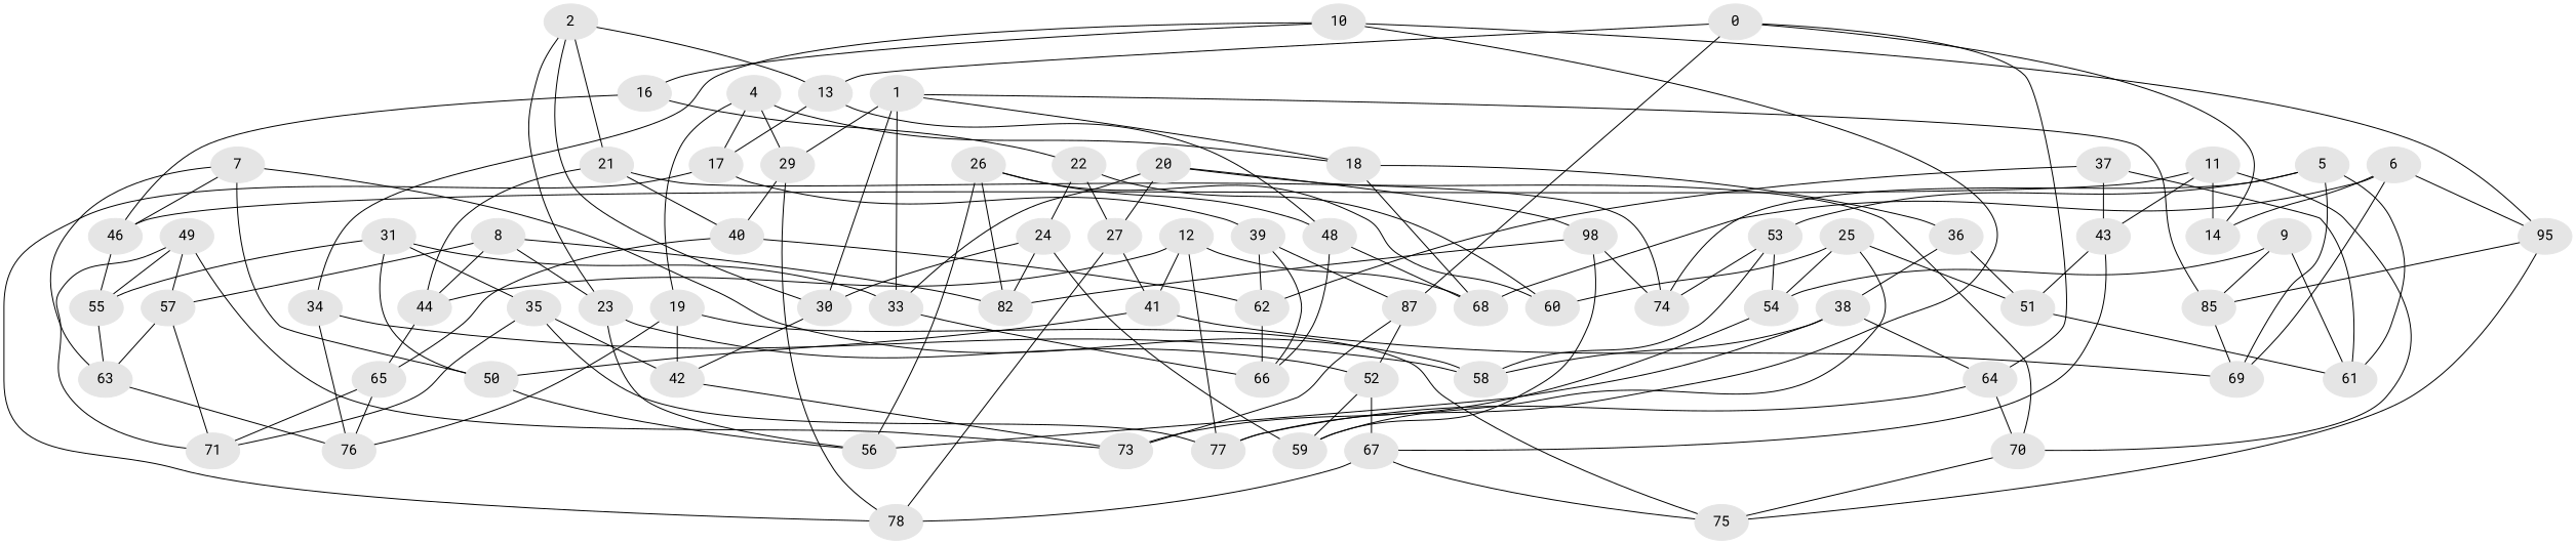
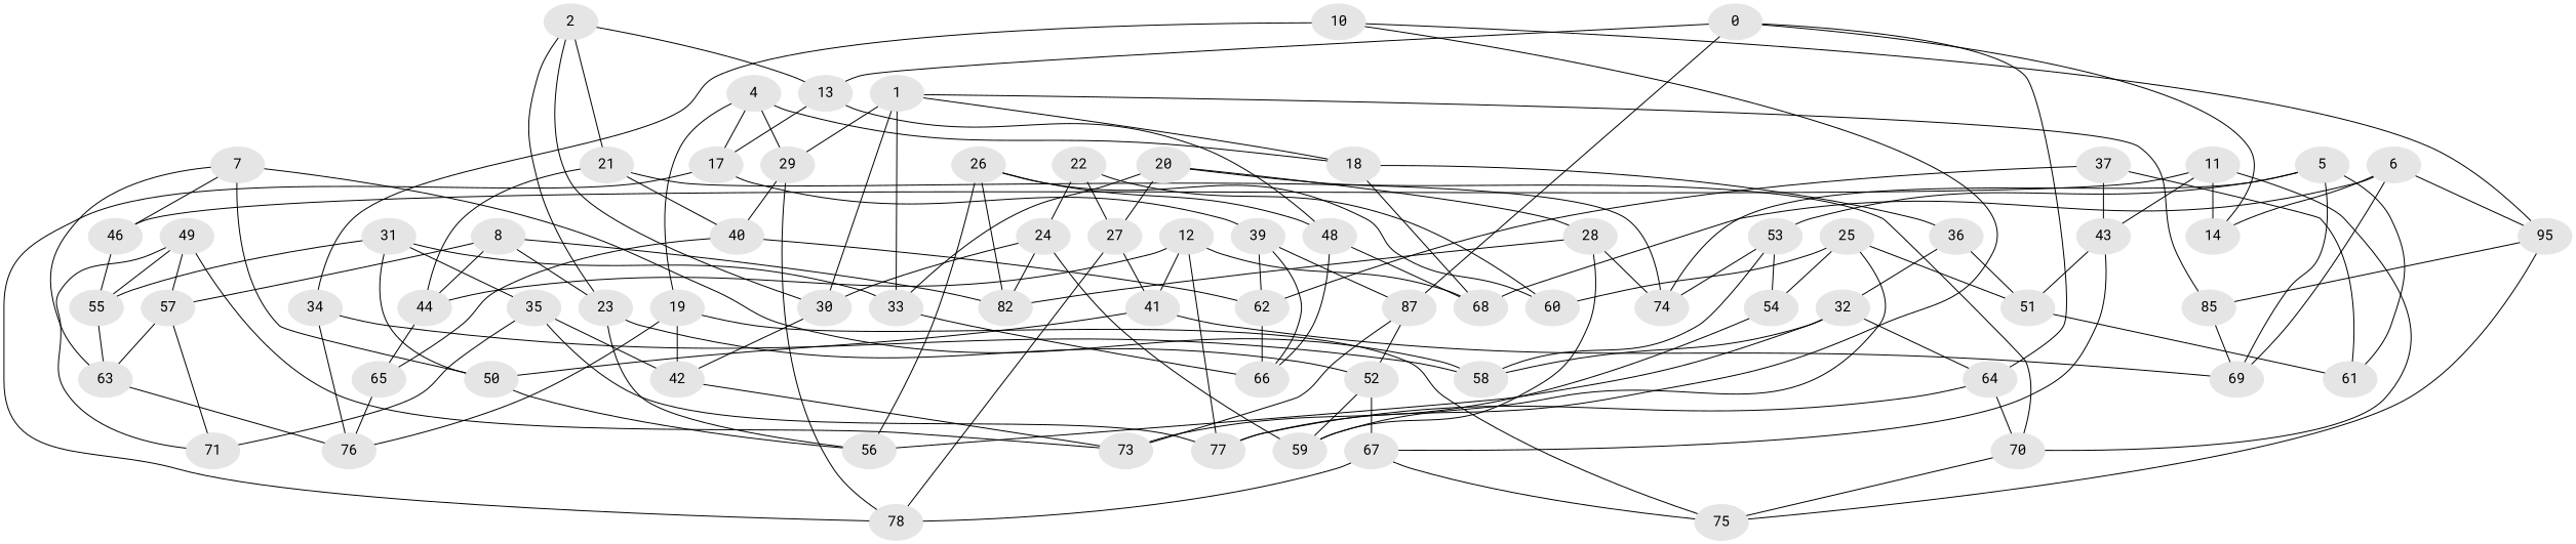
  graph {
    fontname="Roboto Mono"
    node [color=gray90 fontname="Roboto Mono" style=filled]
    edge [fontname="Roboto Mono"]
    1
    18
    30
    33
    n5 [label=85]
    29
    68
    36
    42
    66
    69
    2
    13
    21
    23
    17
    48
    74
    44
    40
    52
    56
    n23 [label=0]
    14
    n25 [label=87]
    64
    73
    77
    70
    4
    19
    39
    n33 [label=78]
    75
    76
    5
    53
    61
    58
    54
    6
    n42 [label=95]
    7
    46
    50
    63
    55
    8
    n49 [label=82]
    57
    65
    71
-   9
    34
    10
-   16
    22
    11
    43
    51
    67
    12
    41
    27
    24
    60
    37
    62
-   38
+   38 [label=32]
    20
-   28 [label=98]
+   28
    59
    25
    26
    31
    35
    49
    1 -- 18
    1 -- 30
    1 -- 33
    1 -- n5
    1 -- 29
    18 -- 68
    18 -- 36
    30 -- 42
    33 -- 66
    n5 -- 69
    29 -- 40
    29 -- n33
    36 -- 51
    36 -- 38
    42 -- 73
    2 -- 30
    2 -- 13
    2 -- 21
    2 -- 23
    13 -- 17
    13 -- 48
    21 -- 74
    21 -- 44
    21 -- 40
    23 -- 52
    23 -- 56
    17 -- 39
    17 -- n33
    48 -- 68
    48 -- 66
    44 -- 65
    40 -- 65
    40 -- 62
    52 -- 67
    52 -- 59
    n23 -- 13
    n23 -- 14
    n23 -- n25
    n23 -- 64
    n25 -- 52
    n25 -- 73
    64 -- 77
    64 -- 70
    70 -- 75
    4 -- 18
    4 -- 29
    4 -- 17
    4 -- 19
    19 -- 42
    19 -- 75
    19 -- 76
    39 -- 66
    39 -- n25
    39 -- 62
    5 -- 69
    5 -- 74
    5 -- 53
    5 -- 61
    53 -- 74
    53 -- 58
    53 -- 54
    54 -- 73
    6 -- 68
    6 -- 69
    6 -- 14
    6 -- n42
    n42 -- n5
    n42 -- 75
    7 -- 58
    7 -- 46
    7 -- 50
    7 -- 63
    46 -- 55
    50 -- 56
    63 -- 76
    55 -- 63
    8 -- 23
    8 -- 44
    8 -- n49
    8 -- 57
    57 -- 63
    57 -- 71
    65 -- 76
-   65 -- 71
-   9 -- n5
-   9 -- 61
-   9 -- 54
    34 -- 76
    34 -- 58
    10 -- 77
    10 -- n42
    10 -- 34
-   10 -- 16
-   16 -- 46
-   16 -- 22
    22 -- 27
    22 -- 24
    22 -- 60
    11 -- 14
    11 -- 70
    11 -- 46
    11 -- 43
    43 -- 51
    43 -- 67
    51 -- 61
    67 -- n33
    67 -- 75
    12 -- 68
    12 -- 44
    12 -- 77
    12 -- 41
    41 -- 69
    41 -- 50
    27 -- n33
    27 -- 41
    24 -- 30
    24 -- n49
    24 -- 59
    37 -- 61
    37 -- 43
    37 -- 62
    62 -- 66
    38 -- 56
    38 -- 64
    38 -- 58
    20 -- 33
    20 -- 70
    20 -- 27
    20 -- 28
    28 -- 74
    28 -- n49
    28 -- 59
    25 -- 54
    25 -- 51
    25 -- 60
    25 -- 59
    26 -- 48
    26 -- 56
    26 -- n49
    26 -- 60
    31 -- 33
    31 -- 50
    31 -- 55
    31 -- 35
    35 -- 42
    35 -- 77
    35 -- 71
    49 -- 73
    49 -- 55
    49 -- 57
    49 -- 71
  }
